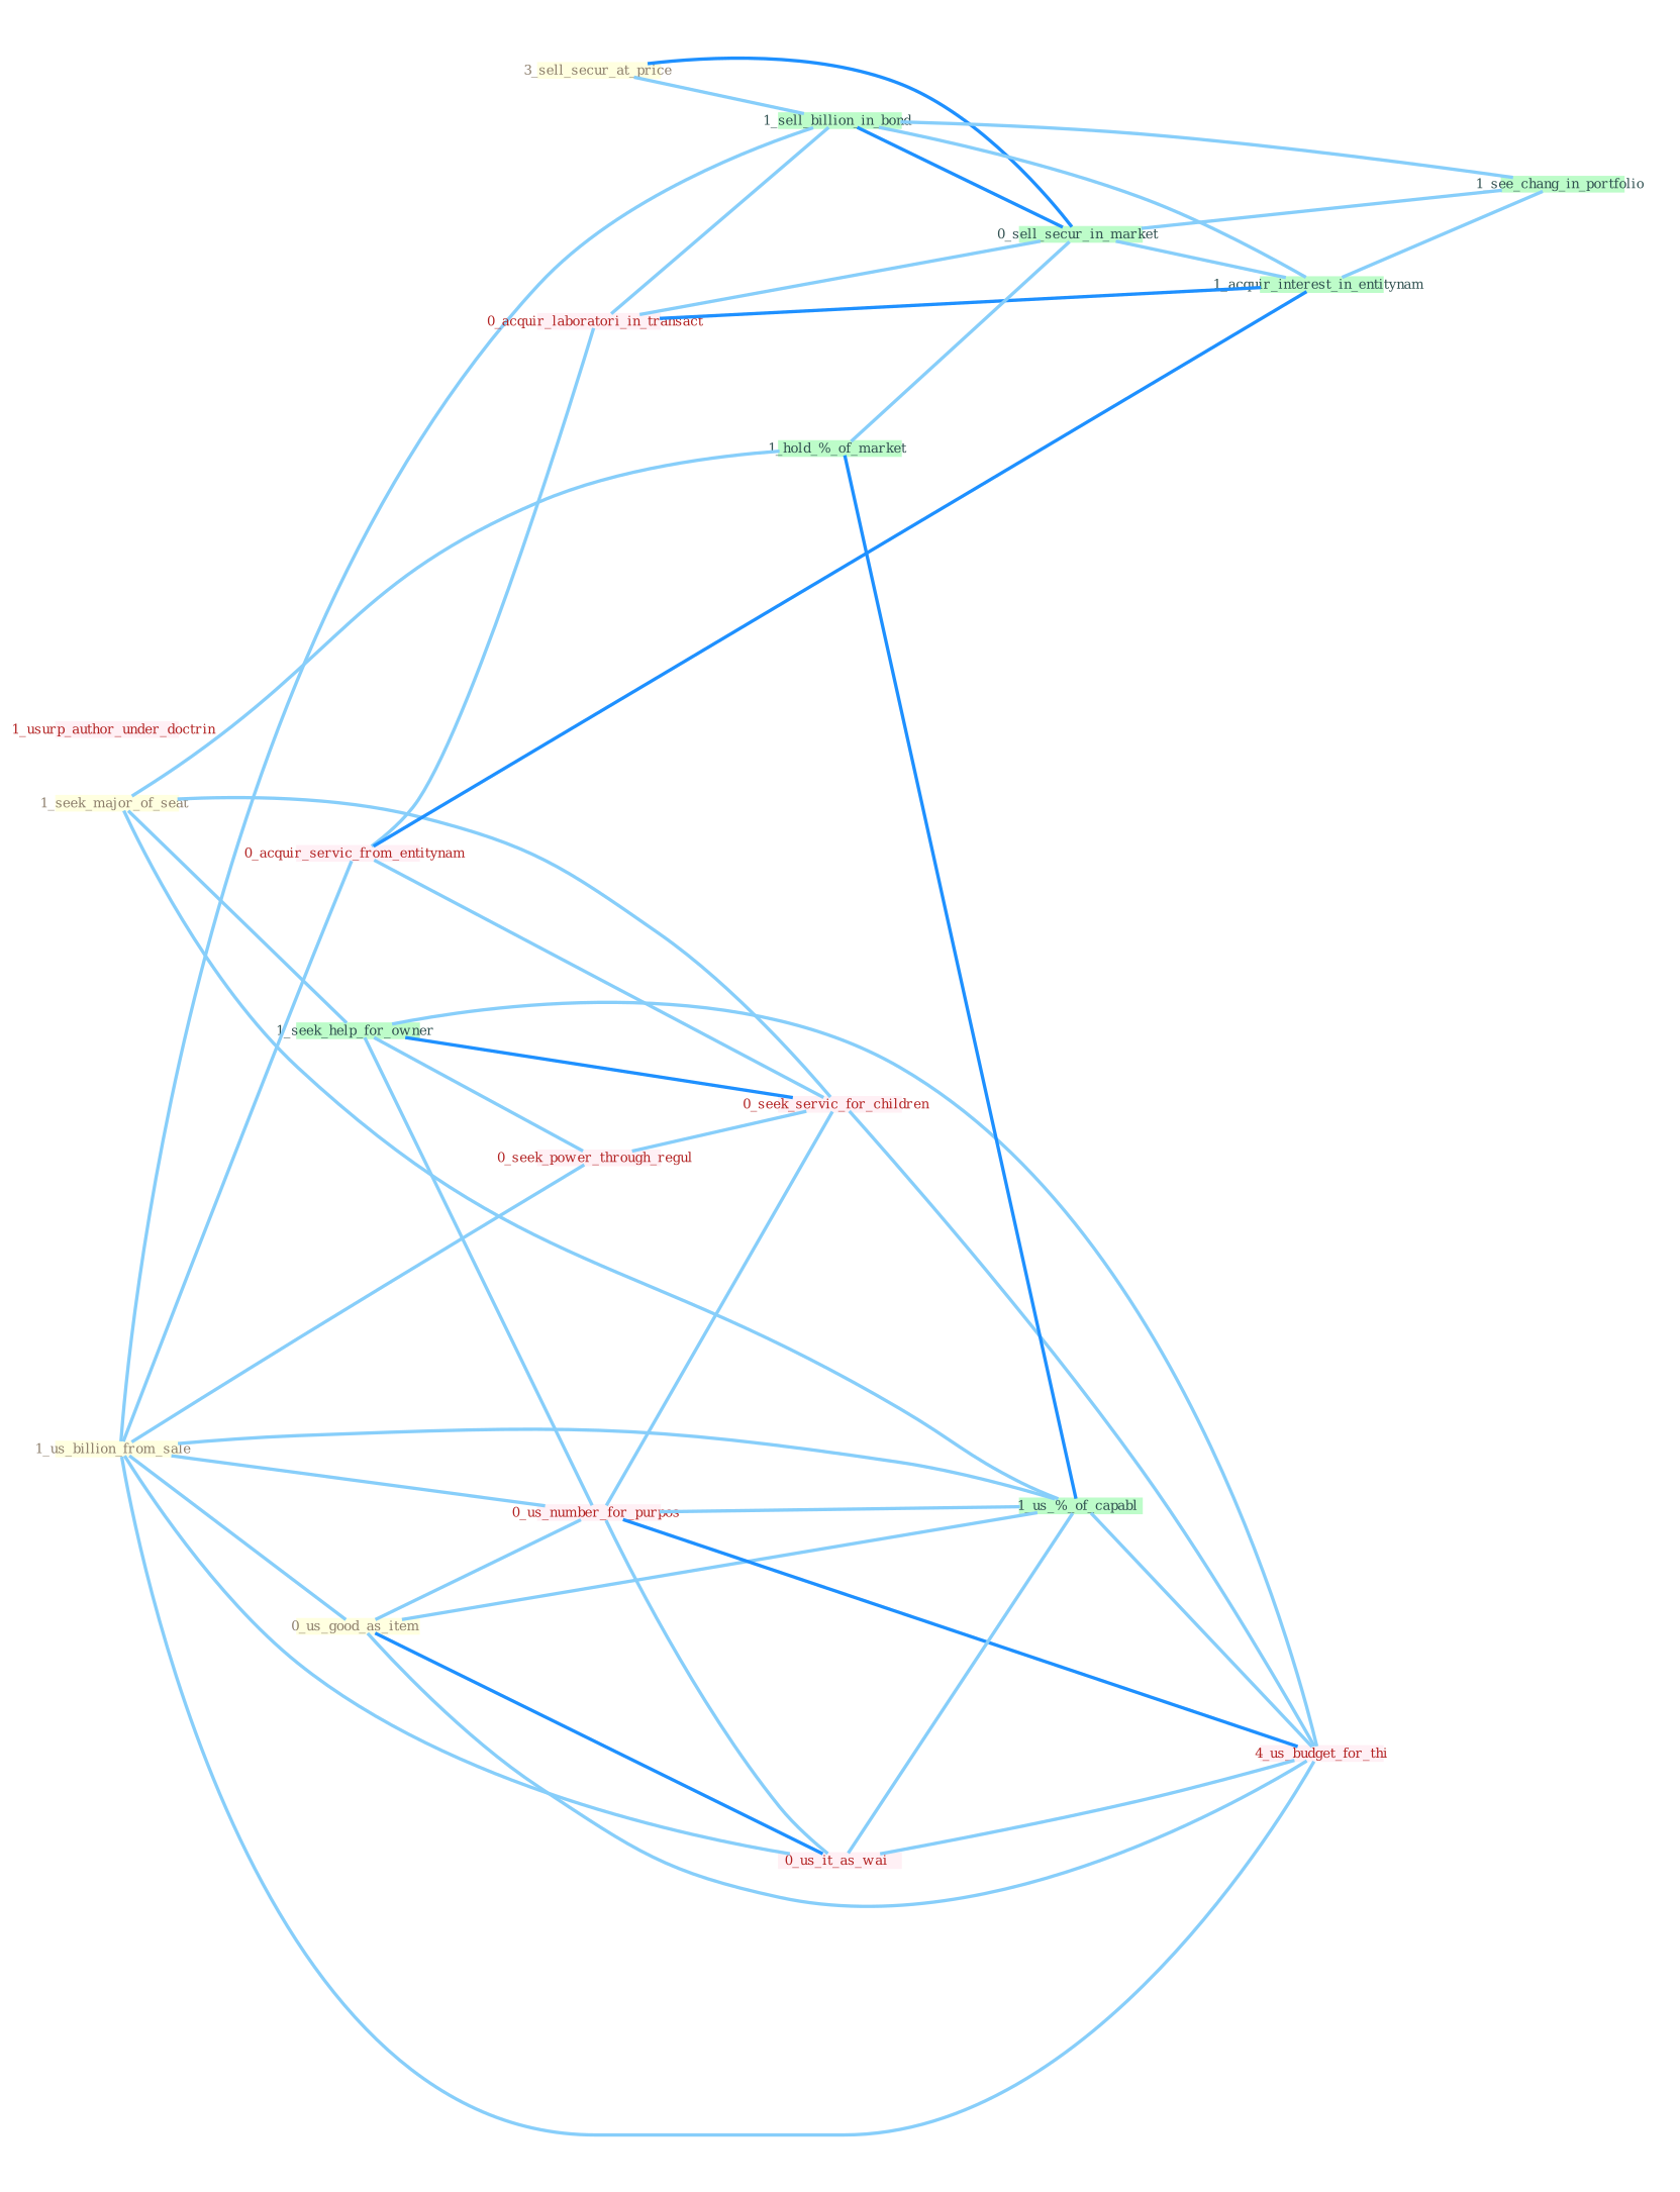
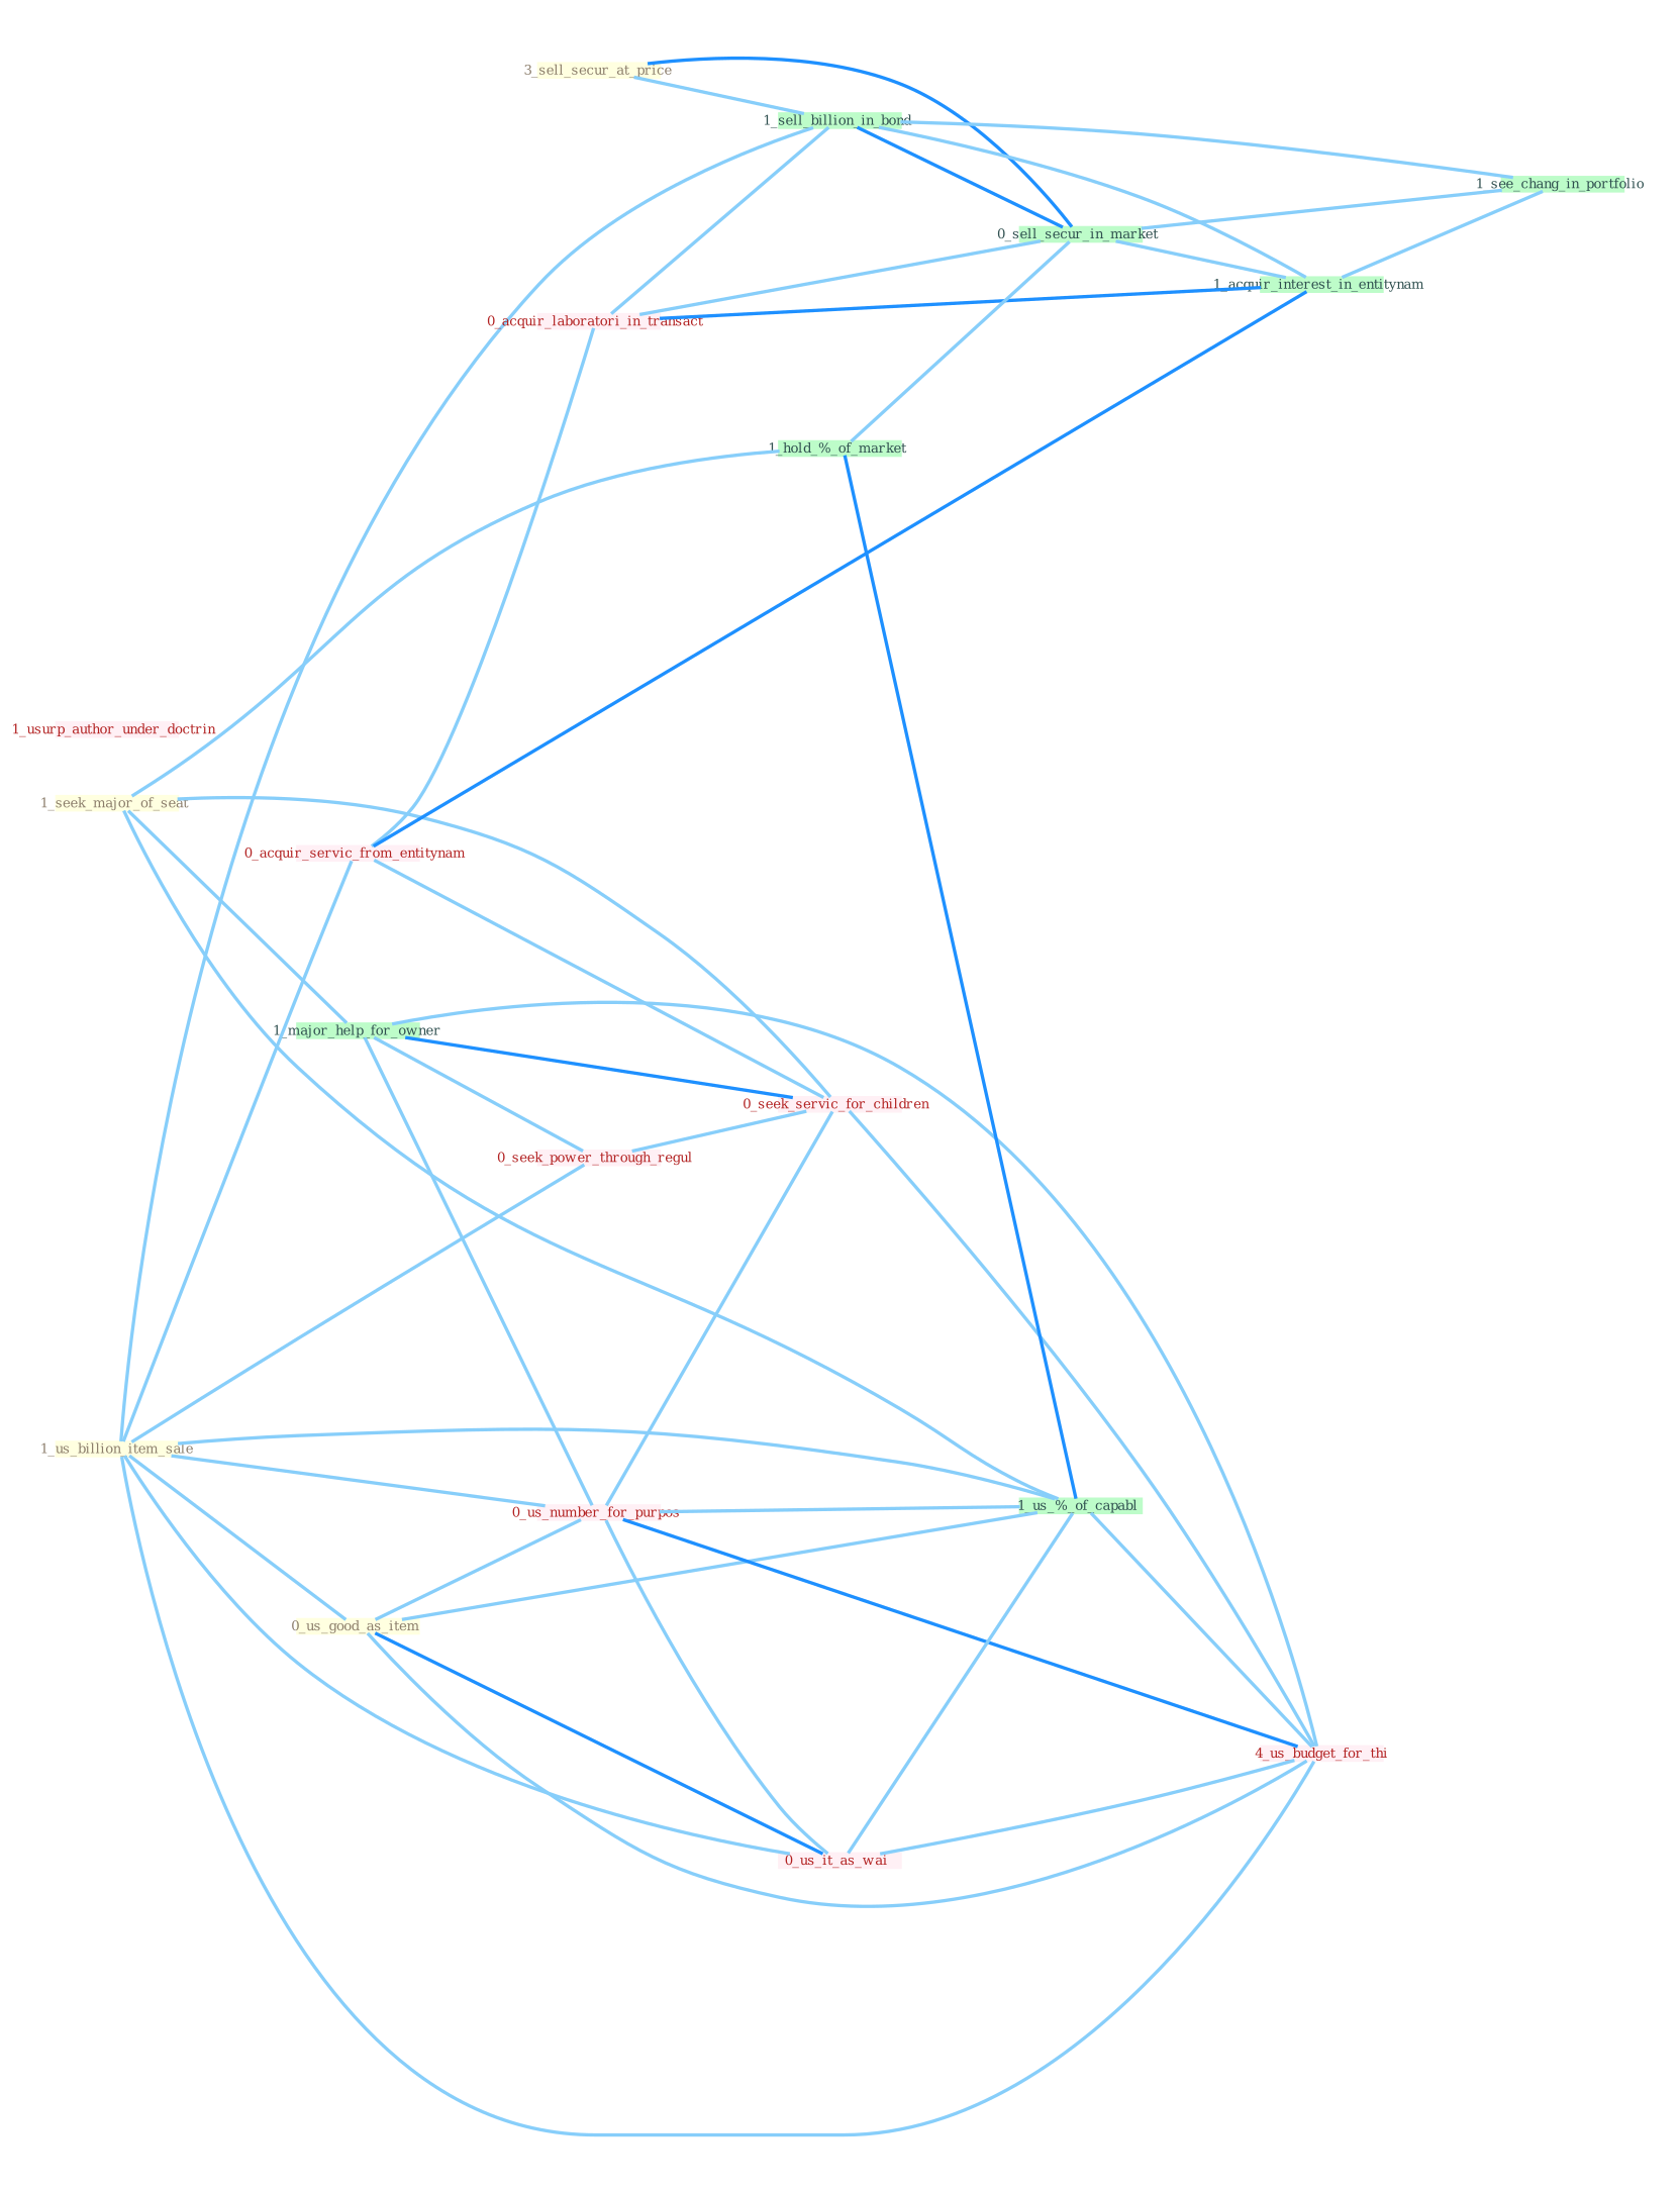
  graph {
    rankdir=LR
    node [color="#fff0f5" fixedsize=true fontcolor="#b22222" fontsize=4 shape=polygon style=filled]
    edge [color="#87cefa" w=1]
    "1_seek_major_of_seat " [color="#ffffe0" fontcolor="#8b7d6b" height=.06 width=.5]
-   "1_us_billion_from_sale " [color="#ffffe0" fontcolor="#8b7d6b" height=.06 width=.5]
+   "1_us_billion_from_sale " [color="#ffffe0" fontcolor="#8b7d6b" height=.06 width=.5 label="1_us_billion_item_sale"]
    "0_us_good_as_item " [color="#ffffe0" fontcolor="#8b7d6b" height=.06 width=.5]
    n4 [color="#ffffe0" fontcolor="#8b7d6b" height=.06 label="3_sell_secur_at_price" width=.5]
    "0_acquir_servic_from_entitynam " [height=.06 width=.5]
    "0_seek_power_through_regul " [height=.06 width=.5]
    "0_us_number_for_purpos " [height=.06 width=.5]
    "0_acquir_laboratori_in_transact " [height=.06 width=.5]
    "0_us_it_as_wai " [height=.06 width=.5]
    "1_usurp_author_under_doctrin " [height=.06 width=.5]
    "0_seek_servic_for_children " [height=.06 width=.5]
    n12 [height=.06 label="4_us_budget_for_thi" width=.5]
-   "1_seek_help_for_owner " [color="#BDFCC9" fontcolor="#2f4f4f" height=.06 width=.5]
+   "1_seek_help_for_owner " [color="#BDFCC9" fontcolor="#2f4f4f" height=.06 width=.5 label="1_major_help_for_owner"]
    "1_hold_%_of_market " [color="#BDFCC9" fontcolor="#2f4f4f" height=.06 width=.5]
    "1_us_%_of_capabl " [color="#BDFCC9" fontcolor="#2f4f4f" height=.06 width=.5]
    "1_sell_billion_in_bond " [color="#BDFCC9" fontcolor="#2f4f4f" height=.06 width=.5]
    "0_sell_secur_in_market " [color="#BDFCC9" fontcolor="#2f4f4f" height=.06 width=.5]
    "1_acquir_interest_in_entitynam " [color="#BDFCC9" fontcolor="#2f4f4f" height=.06 width=.5]
    "1_see_chang_in_portfolio " [color="#BDFCC9" fontcolor="#2f4f4f" height=.06 width=.5]
    subgraph sub_1 {
      "1_seek_major_of_seat "
      "1_us_billion_from_sale "
      "0_us_good_as_item "
      n4
    }
    subgraph sub_2 {
      "0_acquir_servic_from_entitynam "
      "0_seek_power_through_regul "
      "0_us_number_for_purpos "
      "0_acquir_laboratori_in_transact "
      "0_us_it_as_wai "
      "1_usurp_author_under_doctrin "
      "0_seek_servic_for_children "
      n12
    }
    "1_seek_major_of_seat " -- "0_seek_servic_for_children "
    "1_seek_major_of_seat " -- "1_seek_help_for_owner "
    "1_seek_major_of_seat " -- "1_hold_%_of_market "
    "1_seek_major_of_seat " -- "1_us_%_of_capabl "
    "1_us_billion_from_sale " -- "0_us_good_as_item "
    "1_us_billion_from_sale " -- "0_acquir_servic_from_entitynam "
    "1_us_billion_from_sale " -- "0_seek_power_through_regul "
    "1_us_billion_from_sale " -- "0_us_number_for_purpos "
    "1_us_billion_from_sale " -- "0_us_it_as_wai "
    "1_us_billion_from_sale " -- n12
    "1_us_billion_from_sale " -- "1_us_%_of_capabl "
    "1_us_billion_from_sale " -- "1_sell_billion_in_bond "
    "0_us_good_as_item " -- "0_us_number_for_purpos "
    "0_us_good_as_item " -- "0_us_it_as_wai " [color="#1e90ff" w=2]
    "0_us_good_as_item " -- n12
    "0_us_good_as_item " -- "1_us_%_of_capabl "
    n4 -- "1_sell_billion_in_bond "
    n4 -- "0_sell_secur_in_market " [color="#1e90ff" w=2]
    "0_acquir_servic_from_entitynam " -- "0_acquir_laboratori_in_transact "
    "0_acquir_servic_from_entitynam " -- "0_seek_servic_for_children "
    "0_acquir_servic_from_entitynam " -- "1_acquir_interest_in_entitynam " [color="#1e90ff" w=2]
    "0_seek_power_through_regul " -- "0_seek_servic_for_children "
    "0_us_number_for_purpos " -- "0_us_it_as_wai "
    "0_us_number_for_purpos " -- "0_seek_servic_for_children "
    "0_us_number_for_purpos " -- n12 [color="#1e90ff" w=2]
    "0_us_number_for_purpos " -- "1_us_%_of_capabl "
    "0_acquir_laboratori_in_transact " -- "1_sell_billion_in_bond "
    "0_acquir_laboratori_in_transact " -- "0_sell_secur_in_market "
    "0_acquir_laboratori_in_transact " -- "1_acquir_interest_in_entitynam " [color="#1e90ff" w=2]
    "0_us_it_as_wai " -- n12
    "0_us_it_as_wai " -- "1_us_%_of_capabl "
    "0_seek_servic_for_children " -- n12
    "1_seek_help_for_owner " -- "0_seek_power_through_regul "
    "1_seek_help_for_owner " -- "0_us_number_for_purpos "
    "1_seek_help_for_owner " -- "0_seek_servic_for_children " [color="#1e90ff" w=2]
    "1_seek_help_for_owner " -- n12
    "1_hold_%_of_market " -- "1_us_%_of_capabl " [color="#1e90ff" w=2]
    "1_hold_%_of_market " -- "0_sell_secur_in_market "
    "1_us_%_of_capabl " -- n12
    "1_sell_billion_in_bond " -- "0_sell_secur_in_market " [color="#1e90ff" w=2]
    "1_sell_billion_in_bond " -- "1_acquir_interest_in_entitynam "
    "1_sell_billion_in_bond " -- "1_see_chang_in_portfolio "
    "0_sell_secur_in_market " -- "1_acquir_interest_in_entitynam "
    "0_sell_secur_in_market " -- "1_see_chang_in_portfolio "
    "1_acquir_interest_in_entitynam " -- "1_see_chang_in_portfolio "
  }
